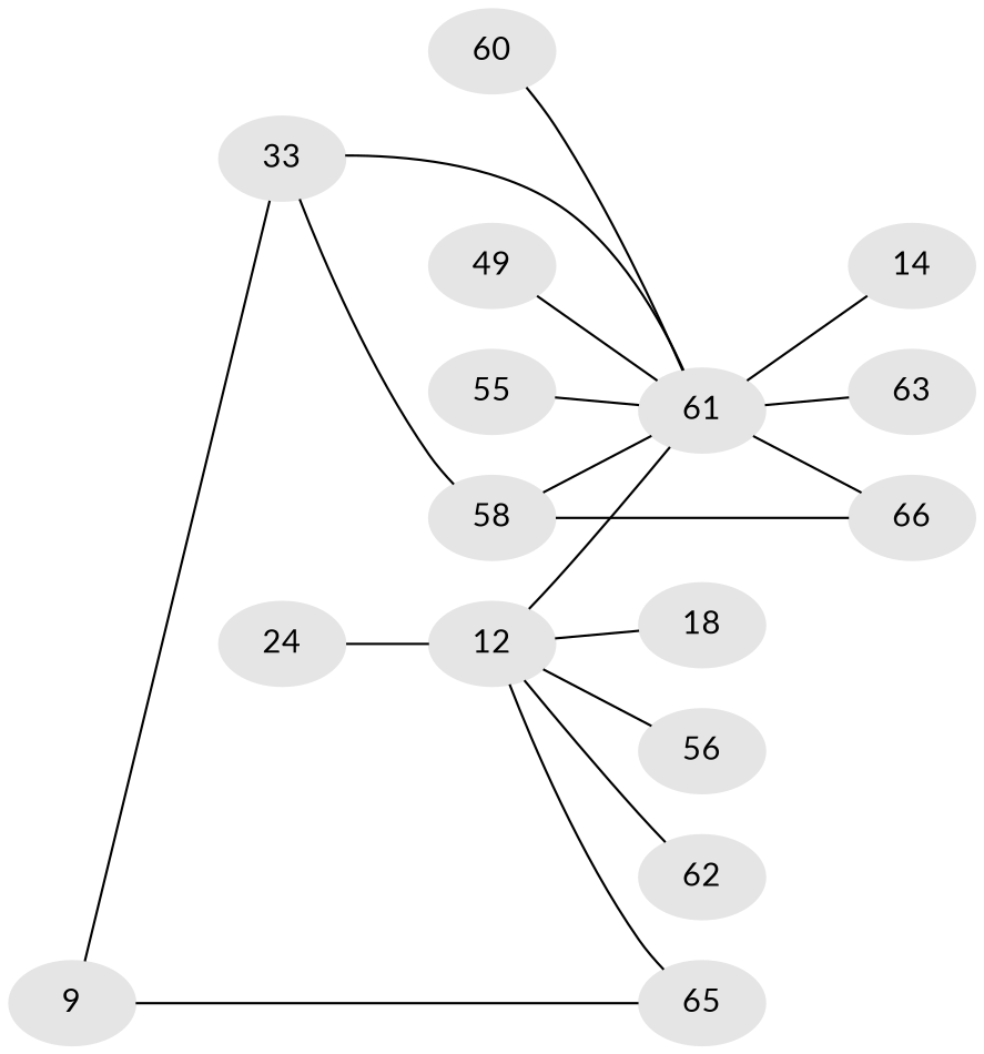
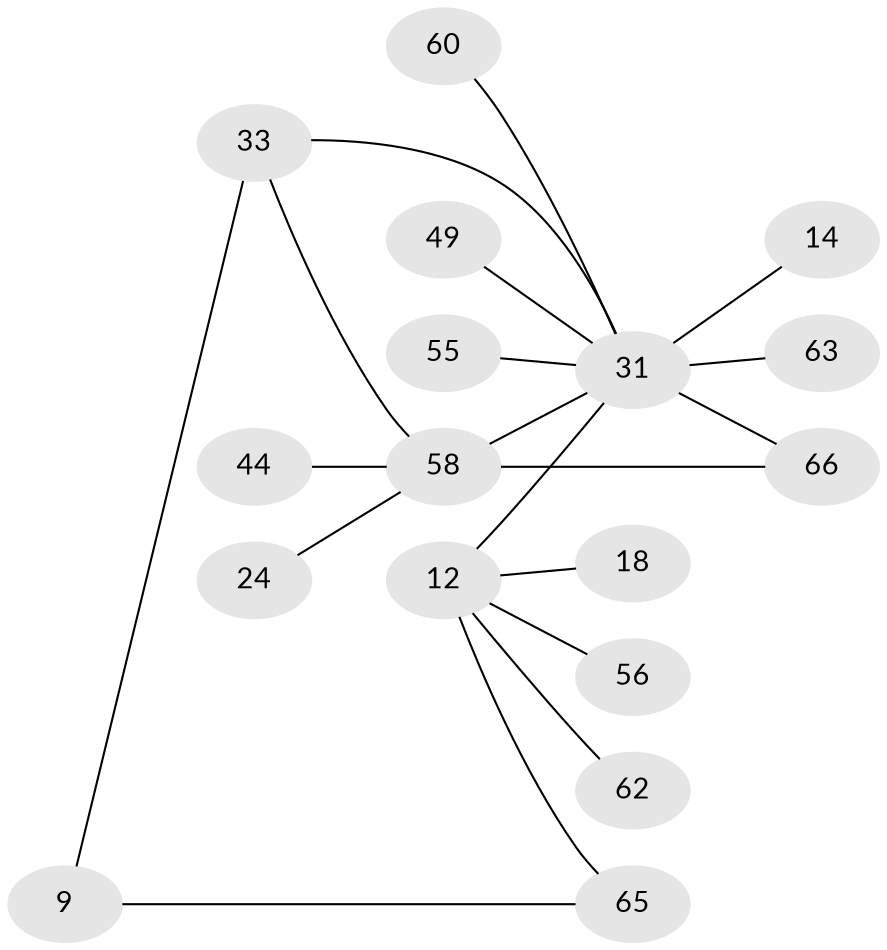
  graph {
    fontname=Lato
    rankdir=LR
    node [color=gray90 fontname=Lato style=filled]
    edge [fontname=Lato]
    9 [super="+7"]
    33
    65 [super="+47"]
-   61 [super="+50+57+14+31+11+48+42+43"]
+   61 [super="+50+57+14+31+11+48+42+43" label=31]
    58 [super="+52+16+45+15"]
    63
    n7 [label=14]
    66
    12 [super="+2"]
    18
    56 [super="+41+51+19"]
    62 [super="+40"]
+   44
    49
    n15 [label=24 super="+53"]
    55
    60 [super="+46"]
    9 -- 33
    9 -- 65 [weight=3]
    33 -- 61 [weight=3]
    33 -- 58
    61 -- 63
    61 -- n7
    61 -- 66
    58 -- 61 [weight=5]
    58 -- 66 [weight=3]
    12 -- 65 [weight=2]
    12 -- 61 [weight=6]
    12 -- 18
    12 -- 56 [weight=2]
    12 -- 62
+   44 -- 58
    49 -- 61
-   n15 -- 12
+   n15 -- 58
    55 -- 61
    60 -- 61
  }
